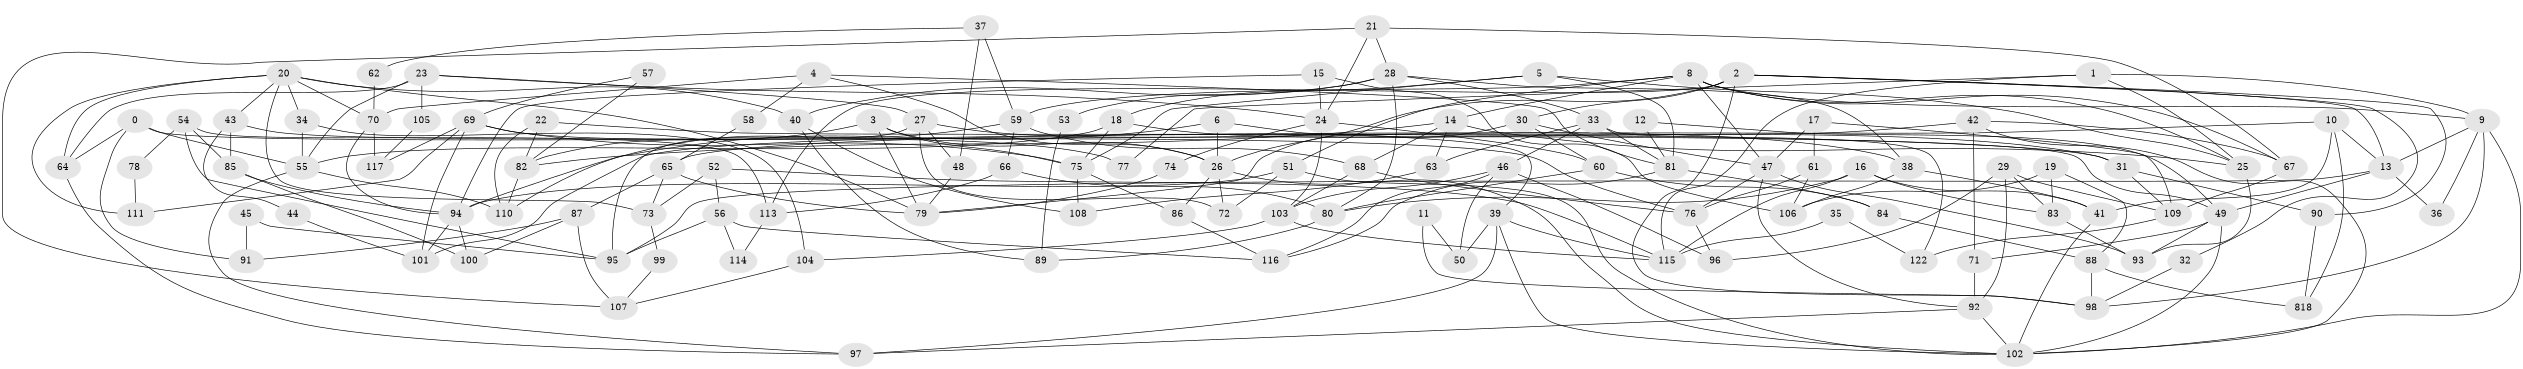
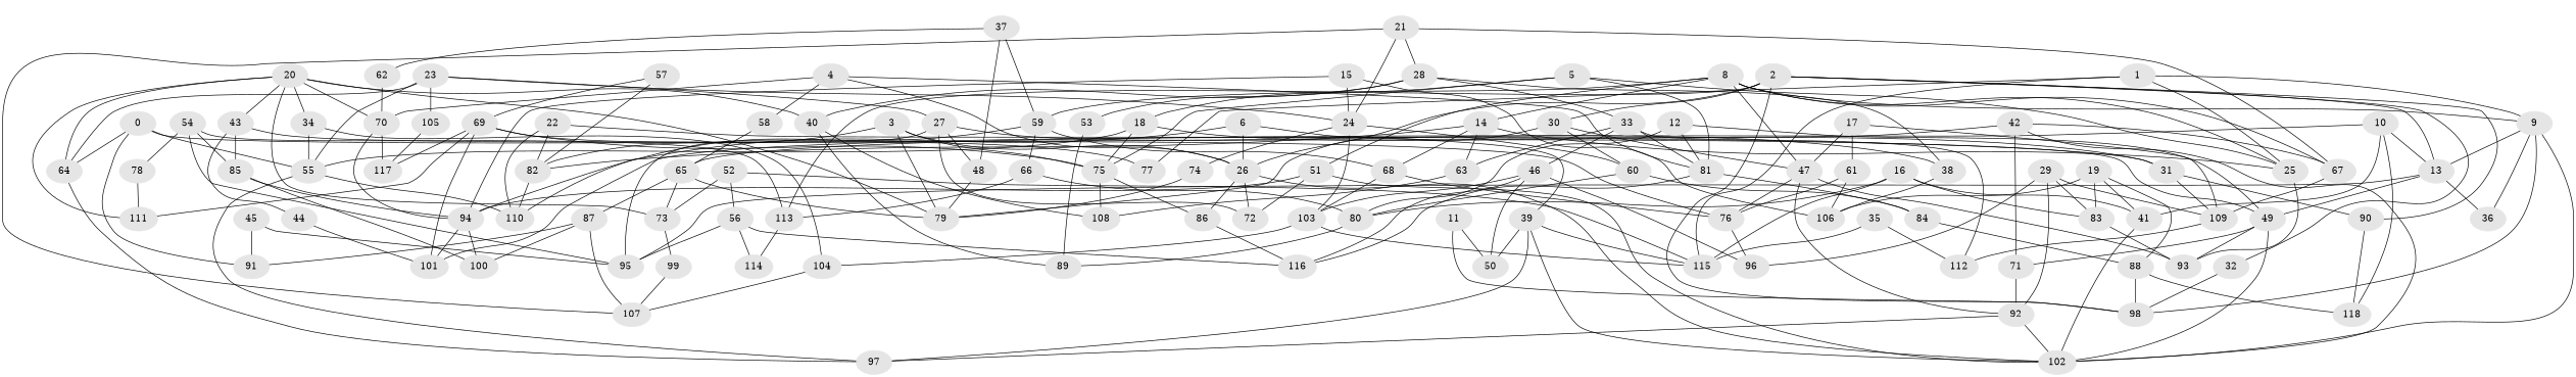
  graph {
    node [color=gray90 style=filled]
    1
    9
    25
    77
    115
    13
    98
    36
    102
    93
    2
    26
    30
    32
    90
    113
    49
    95
    72
    86
    79
    47
    60
-   118 [label=818]
+   118
    114
    3
    75
    82
    108
    110
    4
    58
    70
    81
    65
    94
    117
    116
    84
    5
    18
    55
    31
    6
    39
    50
    97
    101
    100
    n50 [label=0]
    64
    91
    71
    8
    14
    51
    59
    67
    63
    68
    92
    76
    66
    109
    10
    41
    73
    87
    11
    12
    103
    15
    24
    106
    74
    16
    80
    83
    89
    17
    61
-   112 [label=122]
+   112
    19
    88
    20
    34
    40
    43
    111
    104
    44
    85
    99
    21
    28
    107
    38
    33
    53
    22
    23
    27
    105
    48
    46
    29
    96
    35
    37
    62
    42
    45
    52
    56
    54
    78
    57
    69
    1 -- 9
    1 -- 25
    1 -- 77
    1 -- 115
    9 -- 13
    9 -- 98
    9 -- 36
    9 -- 102
    25 -- 93
    13 -- 36
    13 -- 49
    13 -- 95
    2 -- 13
    2 -- 98
    2 -- 26
    2 -- 30
    2 -- 32
    2 -- 90
    2 -- 113
    26 -- 102
    26 -- 72
    26 -- 86
    30 -- 79
    30 -- 47
    30 -- 60
    32 -- 98
    90 -- 118
    113 -- 114
    49 -- 102
    49 -- 93
    49 -- 71
    86 -- 116
    47 -- 93
    47 -- 92
    47 -- 76
    60 -- 84
    60 -- 80
    3 -- 26
    3 -- 79
    3 -- 75
    3 -- 82
    75 -- 86
    75 -- 108
    82 -- 110
    4 -- 26
    4 -- 58
    4 -- 70
    4 -- 81
    58 -- 65
    70 -- 94
    70 -- 117
    81 -- 116
    81 -- 84
    65 -- 79
    65 -- 73
    65 -- 87
    94 -- 101
    94 -- 100
    84 -- 88
    5 -- 25
    5 -- 75
    5 -- 81
    5 -- 18
    18 -- 75
    18 -- 55
    18 -- 31
    55 -- 110
    55 -- 97
    31 -- 90
    31 -- 109
    6 -- 26
    6 -- 94
    6 -- 39
    39 -- 115
    39 -- 102
    39 -- 50
    39 -- 97
    n50 -- 49
    n50 -- 55
    n50 -- 64
    n50 -- 91
    64 -- 97
    71 -- 92
    8 -- 9
    8 -- 25
    8 -- 47
    8 -- 14
    8 -- 51
    8 -- 59
    8 -- 67
    14 -- 25
    14 -- 82
    14 -- 63
    14 -- 68
    51 -- 102
    51 -- 72
    51 -- 94
    59 -- 110
    59 -- 68
    59 -- 66
    67 -- 109
    63 -- 108
    68 -- 76
    68 -- 103
    92 -- 102
    92 -- 97
    76 -- 96
    66 -- 113
    66 -- 80
    109 -- 112
    10 -- 13
    10 -- 118
    10 -- 65
    10 -- 41
    41 -- 102
    73 -- 99
    87 -- 100
    87 -- 91
    87 -- 107
    11 -- 98
    11 -- 50
    12 -- 49
    12 -- 81
    103 -- 115
    103 -- 104
    15 -- 94
    15 -- 24
    15 -- 106
    24 -- 60
    24 -- 103
    24 -- 74
    74 -- 79
    16 -- 115
    16 -- 41
    16 -- 80
    16 -- 83
    80 -- 89
    83 -- 93
    17 -- 47
    17 -- 109
    17 -- 61
    61 -- 76
    61 -- 106
    19 -- 106
    19 -- 83
    19 -- 88
    88 -- 98
    88 -- 118
    20 -- 79
    20 -- 70
    20 -- 64
    20 -- 73
    20 -- 34
    20 -- 40
    20 -- 43
    20 -- 111
    34 -- 55
    34 -- 104
    40 -- 108
    40 -- 89
    43 -- 76
    43 -- 44
    43 -- 85
    104 -- 107
    44 -- 101
    85 -- 94
    85 -- 100
    99 -- 107
    21 -- 67
    21 -- 24
    21 -- 28
    21 -- 107
-   28 -- 80
+   12 -- 80
    28 -- 40
    28 -- 38
    28 -- 33
    28 -- 53
-   38 -- 41
+   19 -- 41
    38 -- 106
    33 -- 81
    33 -- 63
    33 -- 112
    33 -- 46
    53 -- 89
    22 -- 82
    22 -- 110
    22 -- 31
    23 -- 55
    23 -- 64
    23 -- 24
    23 -- 27
    23 -- 105
    27 -- 95
    27 -- 72
    27 -- 38
    27 -- 48
    105 -- 117
    48 -- 79
    46 -- 116
    46 -- 50
    46 -- 103
    46 -- 96
    29 -- 92
    29 -- 109
    29 -- 83
    29 -- 96
    35 -- 115
    35 -- 112
    37 -- 59
    37 -- 48
    37 -- 62
    62 -- 70
    42 -- 102
    42 -- 101
    42 -- 71
    42 -- 67
    45 -- 95
    45 -- 91
    52 -- 115
    52 -- 73
    52 -- 56
    56 -- 95
    56 -- 114
    56 -- 116
    54 -- 113
    54 -- 95
    54 -- 85
    54 -- 78
    78 -- 111
    57 -- 82
    57 -- 69
    69 -- 77
    69 -- 75
    69 -- 117
    69 -- 101
    69 -- 111
  }
